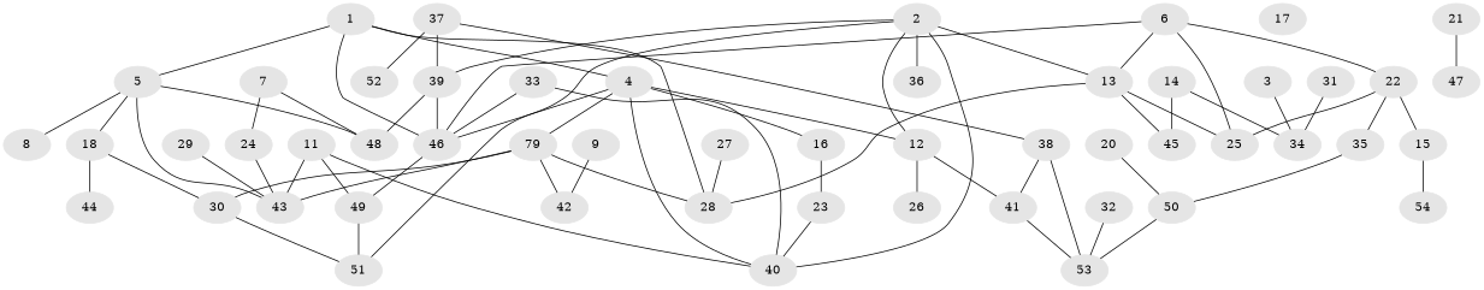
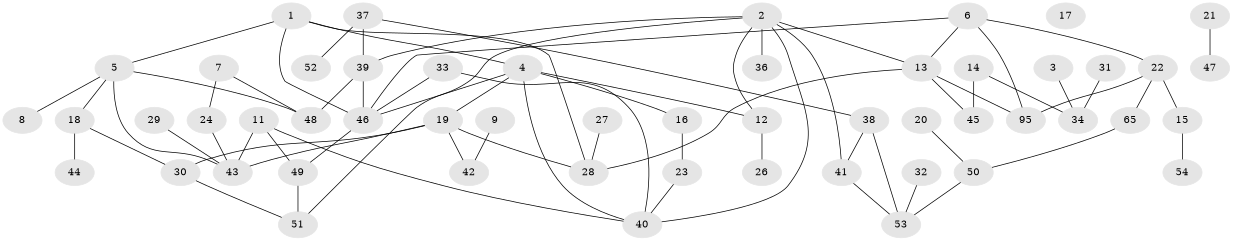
  graph {
    node [color=gray90 style=filled]
    1
    4
    5
    28
    46
    12
    40
    16
-   19 [label=79]
+   19
    8
    18
    43
    48
    49
    2
    13
    36
    39
    41
    51
    26
-   25
+   25 [label=95]
    45
    53
    3
    34
    23
    42
    30
    44
    6
    22
    15
-   35
+   35 [label=65]
    7
    24
    9
    31
    11
    14
    54
    17
    20
    50
    21
    47
    27
    29
    32
    33
    37
    38
    52
    1 -- 4
    1 -- 5
    1 -- 28
    1 -- 46
    4 -- 46
    4 -- 12
    4 -- 40
    4 -- 16
    4 -- 19
    5 -- 8
    5 -- 18
    5 -- 43
    5 -- 48
    46 -- 49
    12 -- 26
    16 -- 23
    19 -- 28
    19 -- 43
    19 -- 42
    19 -- 30
    18 -- 30
    18 -- 44
    49 -- 51
    2 -- 12
    2 -- 40
    2 -- 13
    2 -- 36
    2 -- 39
-   12 -- 41
+   2 -- 41
    2 -- 51
    13 -- 28
    13 -- 25
    13 -- 45
    39 -- 46
    39 -- 48
    41 -- 53
    3 -- 34
    23 -- 40
    30 -- 51
    6 -- 46
    6 -- 13
    6 -- 25
    6 -- 22
    22 -- 25
    22 -- 15
    22 -- 35
    15 -- 54
    35 -- 50
    7 -- 48
    7 -- 24
    24 -- 43
    9 -- 42
    31 -- 34
    11 -- 40
    11 -- 43
    11 -- 49
    14 -- 45
    14 -- 34
    20 -- 50
    50 -- 53
    21 -- 47
    27 -- 28
    29 -- 43
    32 -- 53
    33 -- 46
    33 -- 40
    37 -- 39
    37 -- 38
    37 -- 52
    38 -- 41
    38 -- 53
  }
